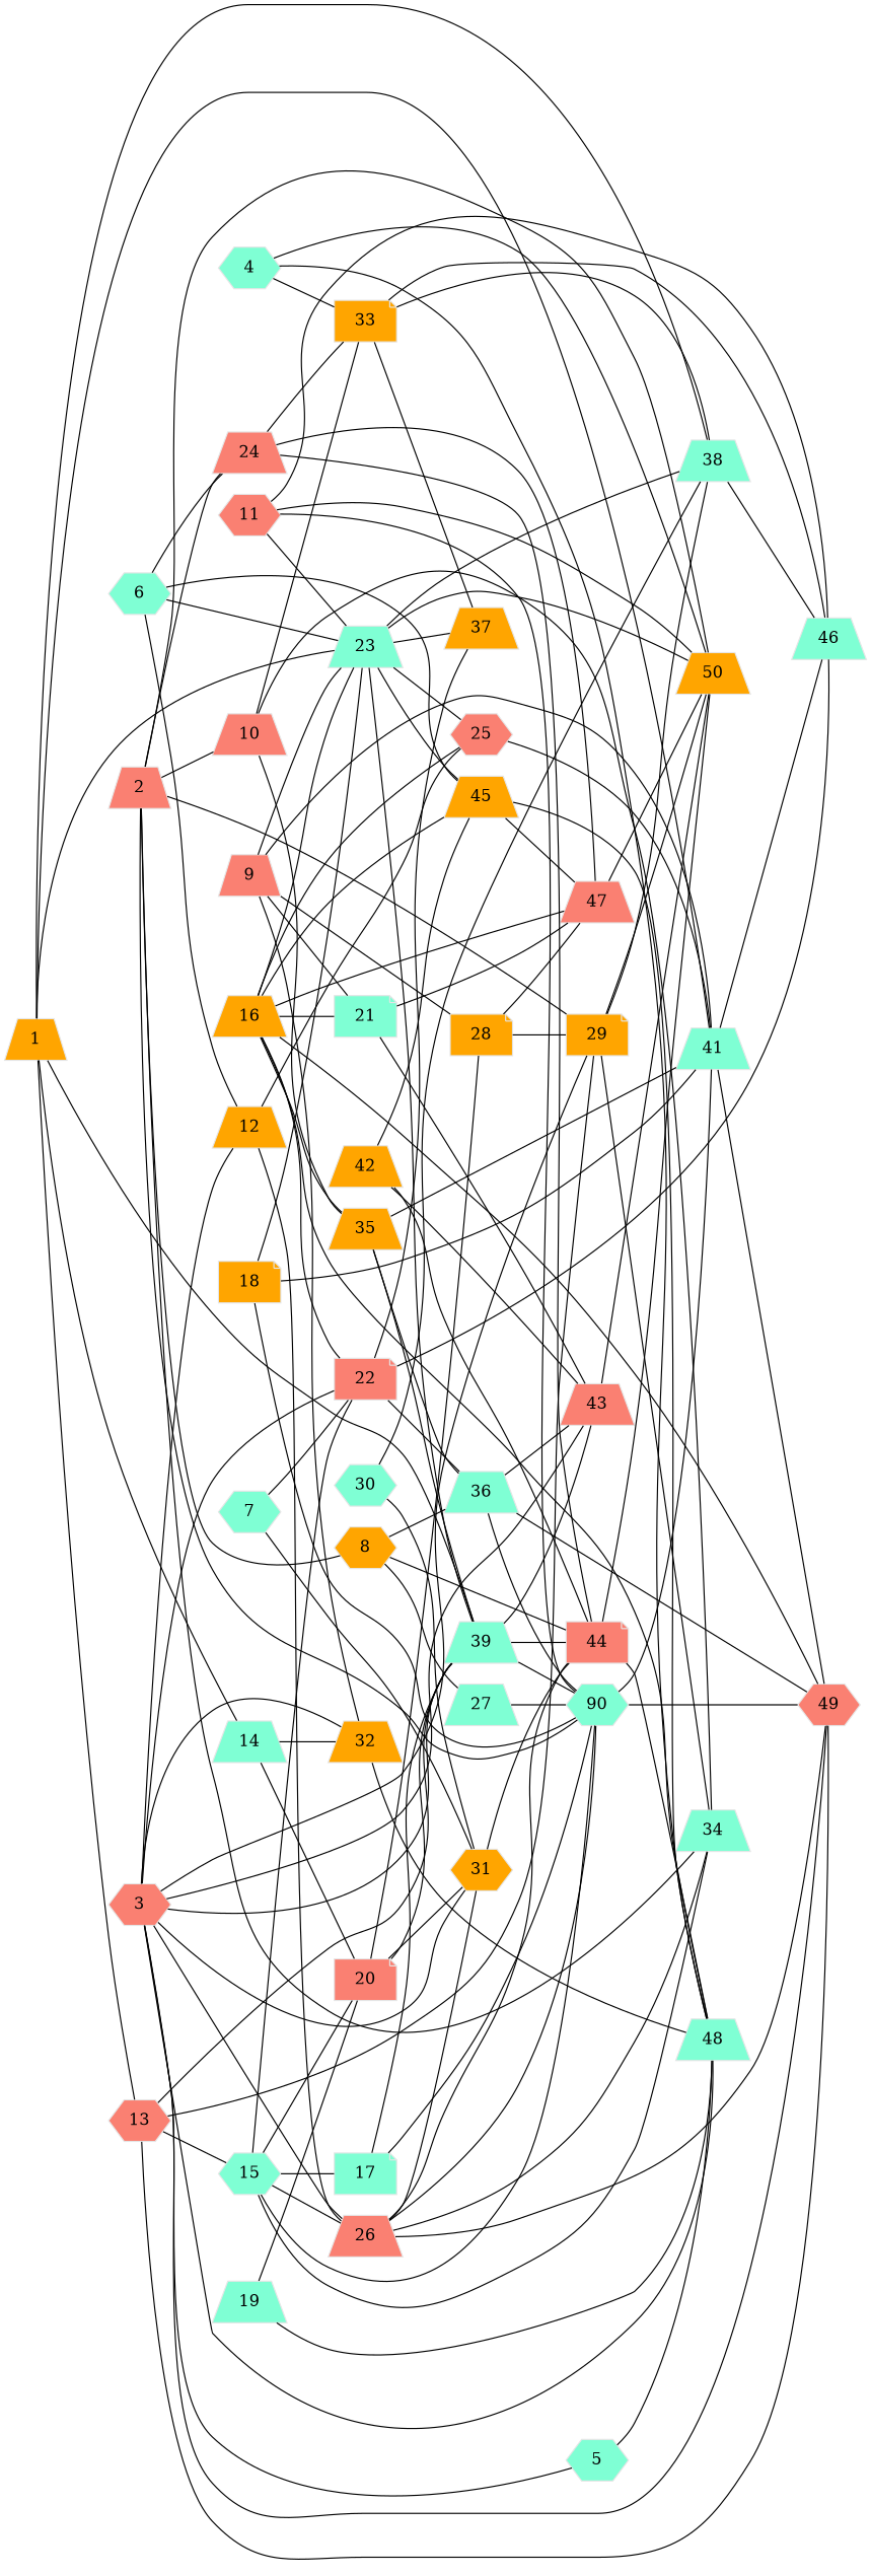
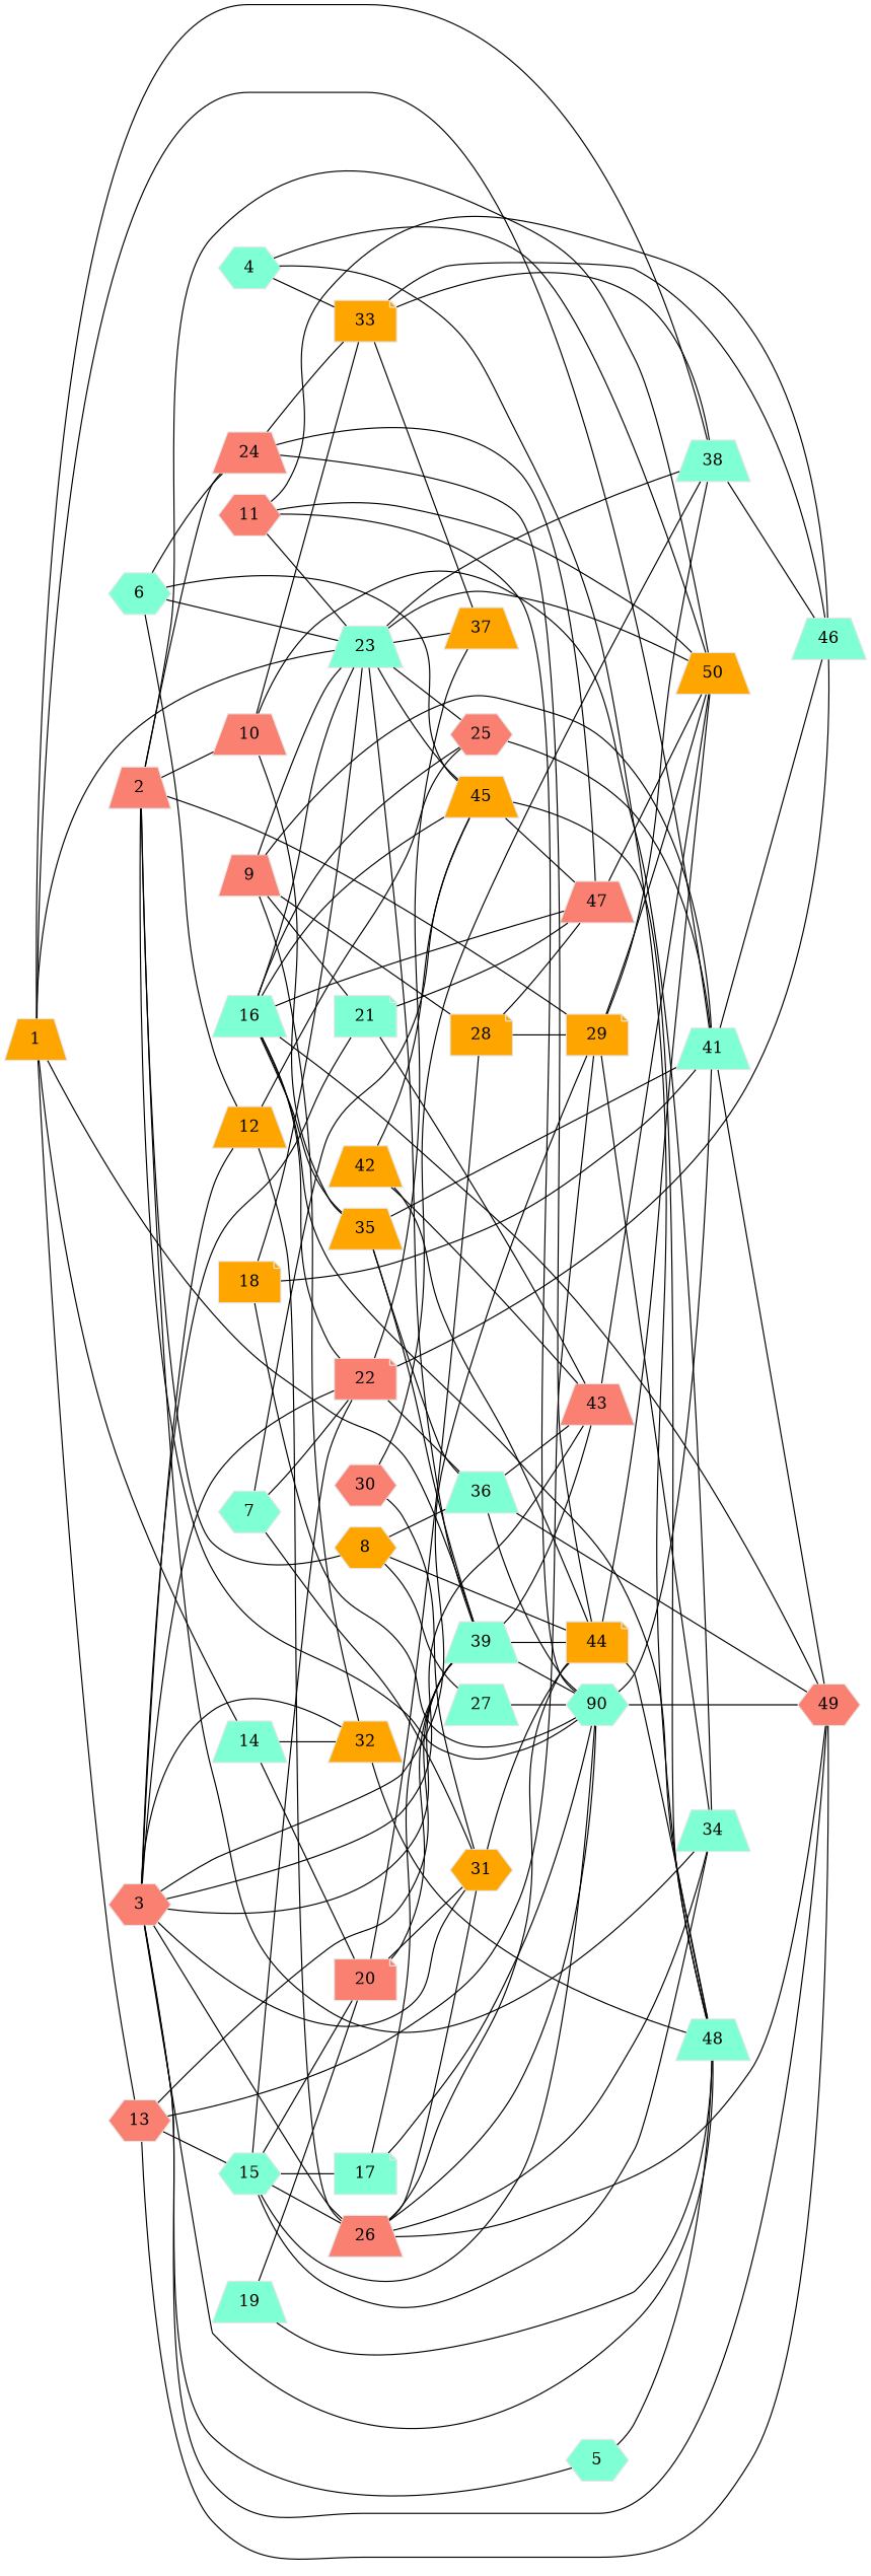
  graph {
    rankdir=LR
    node [color=gray90 fillcolor=aquamarine shape=trapezium style=filled]
    edge [weight=1.0]
    1 [fillcolor=orange]
    13 [fillcolor=salmon shape=hexagon]
    14
    23
    38
    39
    41
    29 [fillcolor=orange shape=note]
    49 [fillcolor=salmon shape=hexagon]
    15 [shape=hexagon]
    32 [fillcolor=orange]
    20 [fillcolor=salmon shape=note]
    50 [fillcolor=orange]
    45 [fillcolor=orange]
    25 [fillcolor=salmon shape=hexagon]
    37 [fillcolor=orange]
    46
    n18 [label=90 shape=hexagon]
    43 [fillcolor=salmon]
-   44 [fillcolor=salmon shape=note]
+   44 [fillcolor=orange shape=note]
    2 [fillcolor=salmon]
    8 [fillcolor=orange shape=hexagon]
    10 [fillcolor=salmon]
    24 [fillcolor=salmon]
    34
    27
    36
    33 [fillcolor=orange shape=note]
    35 [fillcolor=orange]
    47 [fillcolor=salmon]
    3 [fillcolor=salmon shape=hexagon]
    5 [shape=hexagon]
    12 [fillcolor=orange]
    21 [shape=note]
    22 [fillcolor=salmon shape=note]
    26 [fillcolor=salmon]
    31 [fillcolor=orange shape=hexagon]
    48
    4 [shape=hexagon]
    6 [shape=hexagon]
    7 [shape=hexagon]
    9 [fillcolor=salmon]
    28 [fillcolor=orange shape=note]
    11 [fillcolor=salmon shape=hexagon]
    17 [shape=note]
-   16 [fillcolor=orange]
+   16
    18 [fillcolor=orange shape=note]
    19
-   30 [shape=hexagon]
+   30 [fillcolor=salmon shape=hexagon]
    42 [fillcolor=orange]
    1 -- 13
    1 -- 14
    1 -- 23
    1 -- 38
    1 -- 39
    1 -- 41
    13 -- 39
    13 -- 29
    13 -- 49
    13 -- 15
    14 -- 32
    14 -- 20
    23 -- 38
    23 -- 39
    23 -- 50
    23 -- 45
    23 -- 25
    23 -- 37
    38 -- 46
    39 -- n18
    39 -- 43
    39 -- 44 [weight=2.0]
    41 -- 49
    41 -- 46 [weight=2.0]
    29 -- 38
    29 -- 50
    29 -- 34
    15 -- 20
    15 -- n18
    15 -- 34
    15 -- 22
    15 -- 26
    15 -- 17
    32 -- 48
    20 -- 39
    20 -- 31 [weight=2.0]
    20 -- 28
    45 -- 47
    45 -- 48
    25 -- 41
    n18 -- 41 [weight=2.0]
    n18 -- 49
    43 -- 50
    44 -- 50
    44 -- 48
    2 -- 29
    2 -- 50
    2 -- n18
    2 -- 8
    2 -- 10
    2 -- 24
    2 -- 34
    8 -- 44
    8 -- 27
    8 -- 36
    10 -- 34 [weight=2.0]
    10 -- 33
    10 -- 35
    24 -- 44
    24 -- 33
    24 -- 47
    27 -- n18 [weight=2.0]
    36 -- 49
    36 -- n18
    36 -- 43
    33 -- 38
    33 -- 37
    33 -- 46
    35 -- 39
    35 -- 41
    35 -- 36
    47 -- 50
    3 -- 39
    3 -- 29
    3 -- 49
    3 -- 32
    3 -- 43
    3 -- 5
    3 -- 12
-   16 -- 21
+   3 -- 21
    3 -- 22
    3 -- 26
    3 -- 31
    3 -- 48
    5 -- 48
    12 -- 25
    12 -- 26
    21 -- 43
    21 -- 47
    22 -- 37
    22 -- 46
    22 -- 36
    26 -- 49
    26 -- n18
    26 -- 44
    26 -- 34
    26 -- 31
    31 -- 44 [weight=2.0]
    4 -- 50
    4 -- 33
    4 -- 48
    6 -- 23
    6 -- 45
    6 -- 24 [weight=2.0]
    6 -- 12
+   7 -- 45
    7 -- 22
    7 -- 31
    9 -- 23
    9 -- 41
    9 -- 32
    9 -- 21
    9 -- 28
    28 -- 29
    28 -- 47
    11 -- 23
    11 -- 50
    11 -- 46
    11 -- n18
    17 -- 39
    17 -- n18
    16 -- 23
    16 -- 49
    16 -- 45
    16 -- 25
    16 -- 35
    16 -- 47
    16 -- 22
    16 -- 48
    18 -- 23
    18 -- 41
    18 -- n18
    19 -- 20
    19 -- 48
    30 -- 38
    30 -- 31
    42 -- 45 [weight=2.0]
    42 -- 43
    42 -- 44
  }
